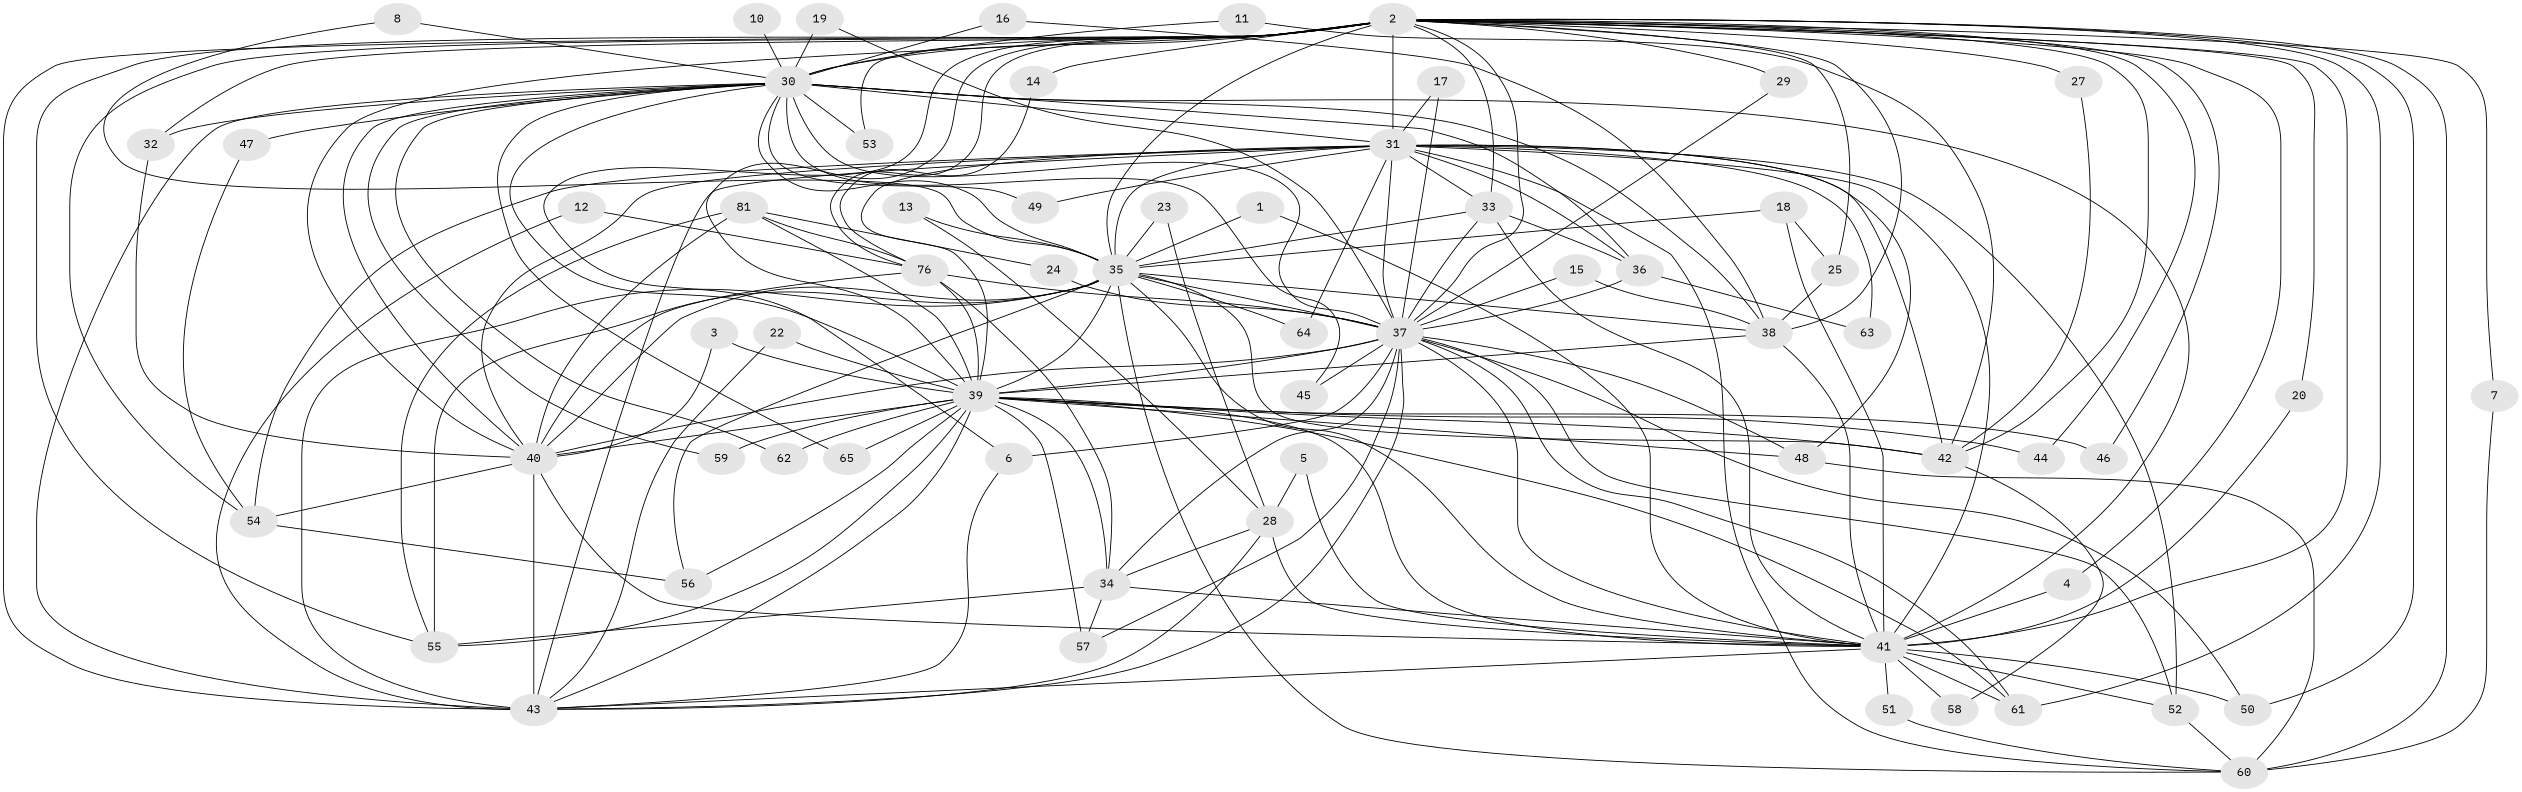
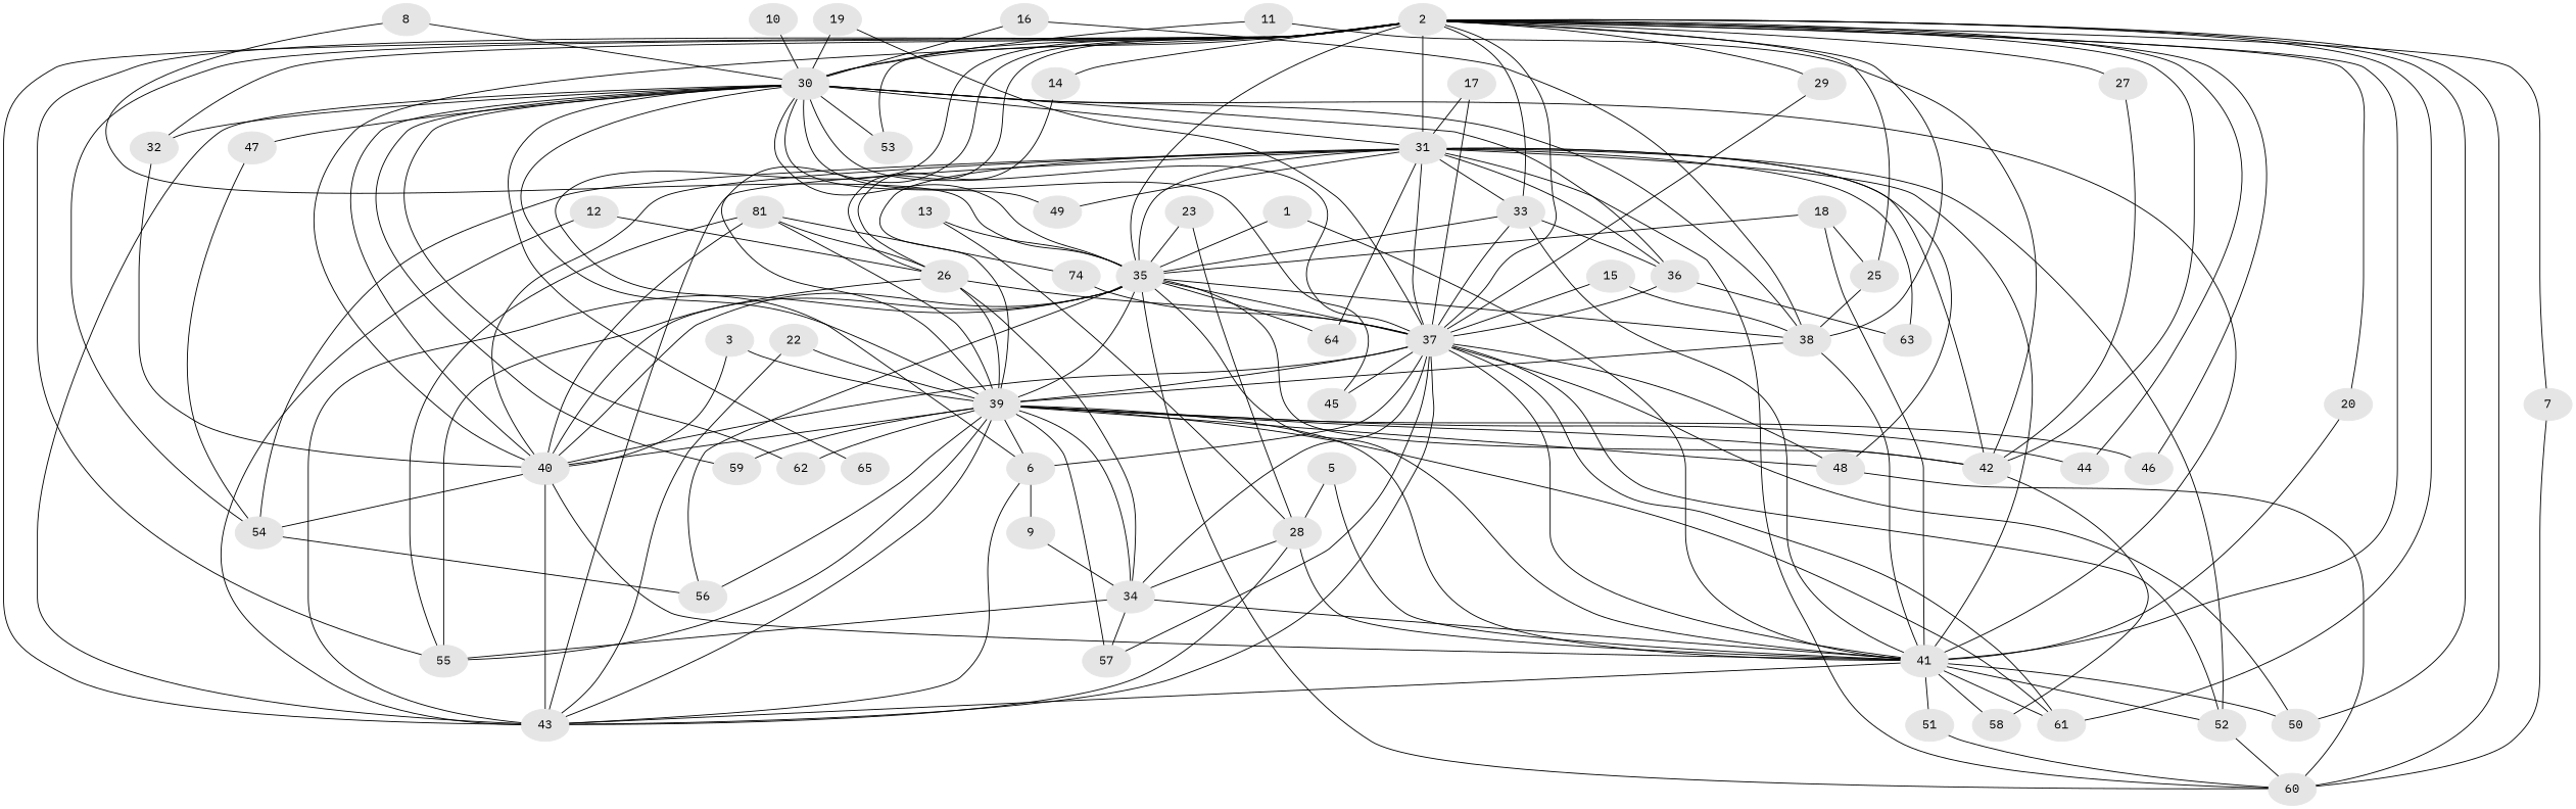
  graph {
    fontname="IBM Plex Mono"
    node [color=gray90 fontname="IBM Plex Mono" style=filled]
    edge [fontname="IBM Plex Mono" weight=1.0]
    1
    35
    41
    37
    38
    39
    40
    42
    43
    55
    60
    64
    56
    50
    61
    52
    51
    58
    2
-   4
    6
    7
    14
    20
    25
-   26 [label=76]
+   26
    27
    29
    30
    31
    32
    33
    44
    46
    53
    54
+   9
    34
    36
    45
    47
    49
    59
    62
    65
    48
    63
    57
    3
    5
    28
    8
    10
    11
    12
    13
    15
    16
    17
    18
    19
    n62 [label=81]
-   24
+   24 [label=74]
    22
    23
    1 -- 35
    1 -- 41
    35 -- 41 [weight=2.0]
    35 -- 37
    35 -- 38
    35 -- 39
    35 -- 40 [weight=2.0]
    35 -- 42
    35 -- 43
    35 -- 55
    35 -- 60
    35 -- 64
    35 -- 56 [weight=2.0]
    41 -- 43
    41 -- 50
    41 -- 61
    41 -- 52
    41 -- 51
    41 -- 58
    37 -- 41
    37 -- 39
    37 -- 40 [weight=2.0]
    37 -- 43
    37 -- 50
    37 -- 61
    37 -- 52
    37 -- 45
    37 -- 48
    37 -- 57
    38 -- 41
    38 -- 39
    39 -- 41 [weight=2.0]
    39 -- 40
    39 -- 42
    39 -- 43
    39 -- 55
    39 -- 56
    39 -- 61
    39 -- 44
    39 -- 46
    39 -- 59
    39 -- 62
-   39 -- 65
+   39 -- 6
    39 -- 48
    39 -- 57 [weight=2.0]
    40 -- 41
    40 -- 43
    40 -- 54
    42 -- 58
    52 -- 60
    51 -- 60
    2 -- 35 [weight=2.0]
    2 -- 41 [weight=2.0]
    2 -- 37 [weight=2.0]
    2 -- 38
    2 -- 39 [weight=4.0]
    2 -- 40 [weight=2.0]
    2 -- 42 [weight=2.0]
    2 -- 43 [weight=4.0]
    2 -- 55
    2 -- 60 [weight=2.0]
    2 -- 50
    2 -- 61
-   2 -- 4
    2 -- 6
    2 -- 7
    2 -- 14
    2 -- 20
    2 -- 25
    2 -- 26
    2 -- 27 [weight=2.0]
    2 -- 29
    2 -- 30 [weight=2.0]
    2 -- 31 [weight=2.0]
    2 -- 32
    2 -- 33
    2 -- 44
    2 -- 46
    2 -- 53
    2 -- 54 [weight=2.0]
-   4 -- 41
    6 -- 37
    6 -- 43
+   6 -- 9
    7 -- 60
    14 -- 26
    20 -- 41
    25 -- 38
    26 -- 37 [weight=2.0]
    26 -- 39
    26 -- 40
    26 -- 34
    27 -- 42
    29 -- 37
    30 -- 35
    30 -- 41 [weight=2.0]
    30 -- 37
    30 -- 38
    30 -- 39
    30 -- 40 [weight=3.0]
    30 -- 43
    30 -- 31 [weight=3.0]
    30 -- 32
    30 -- 53
    30 -- 36
    30 -- 45 [weight=2.0]
    30 -- 47
    30 -- 49
    30 -- 59
    30 -- 62
    30 -- 65
    31 -- 35
    31 -- 41 [weight=3.0]
    31 -- 37
    31 -- 39
    31 -- 40
    31 -- 42
    31 -- 43
    31 -- 60
    31 -- 64
    31 -- 52
    31 -- 33
    31 -- 54
    31 -- 36
    31 -- 49
    31 -- 48 [weight=2.0]
    31 -- 63
    32 -- 40
    33 -- 35 [weight=2.0]
    33 -- 41
    33 -- 37
    33 -- 36
    54 -- 56
+   9 -- 34
    34 -- 41
    34 -- 37
    34 -- 39
    34 -- 55
    34 -- 57
    36 -- 37
    36 -- 63
    47 -- 54
    48 -- 60
    3 -- 39
    3 -- 40
    5 -- 41
    5 -- 28
    28 -- 41
    28 -- 43
    28 -- 34
    8 -- 35
    8 -- 30
    10 -- 30
    11 -- 42
    11 -- 30
    12 -- 43
    12 -- 26
    13 -- 35
    13 -- 28
    15 -- 37
    15 -- 38
    16 -- 38
    16 -- 30
    17 -- 37 [weight=2.0]
    17 -- 31
    18 -- 35
    18 -- 41
    18 -- 25
    19 -- 37
    19 -- 30 [weight=2.0]
    n62 -- 39
    n62 -- 40
    n62 -- 55
    n62 -- 26
    n62 -- 24
    24 -- 37
    22 -- 39 [weight=2.0]
    22 -- 43
    23 -- 35
    23 -- 28
  }
